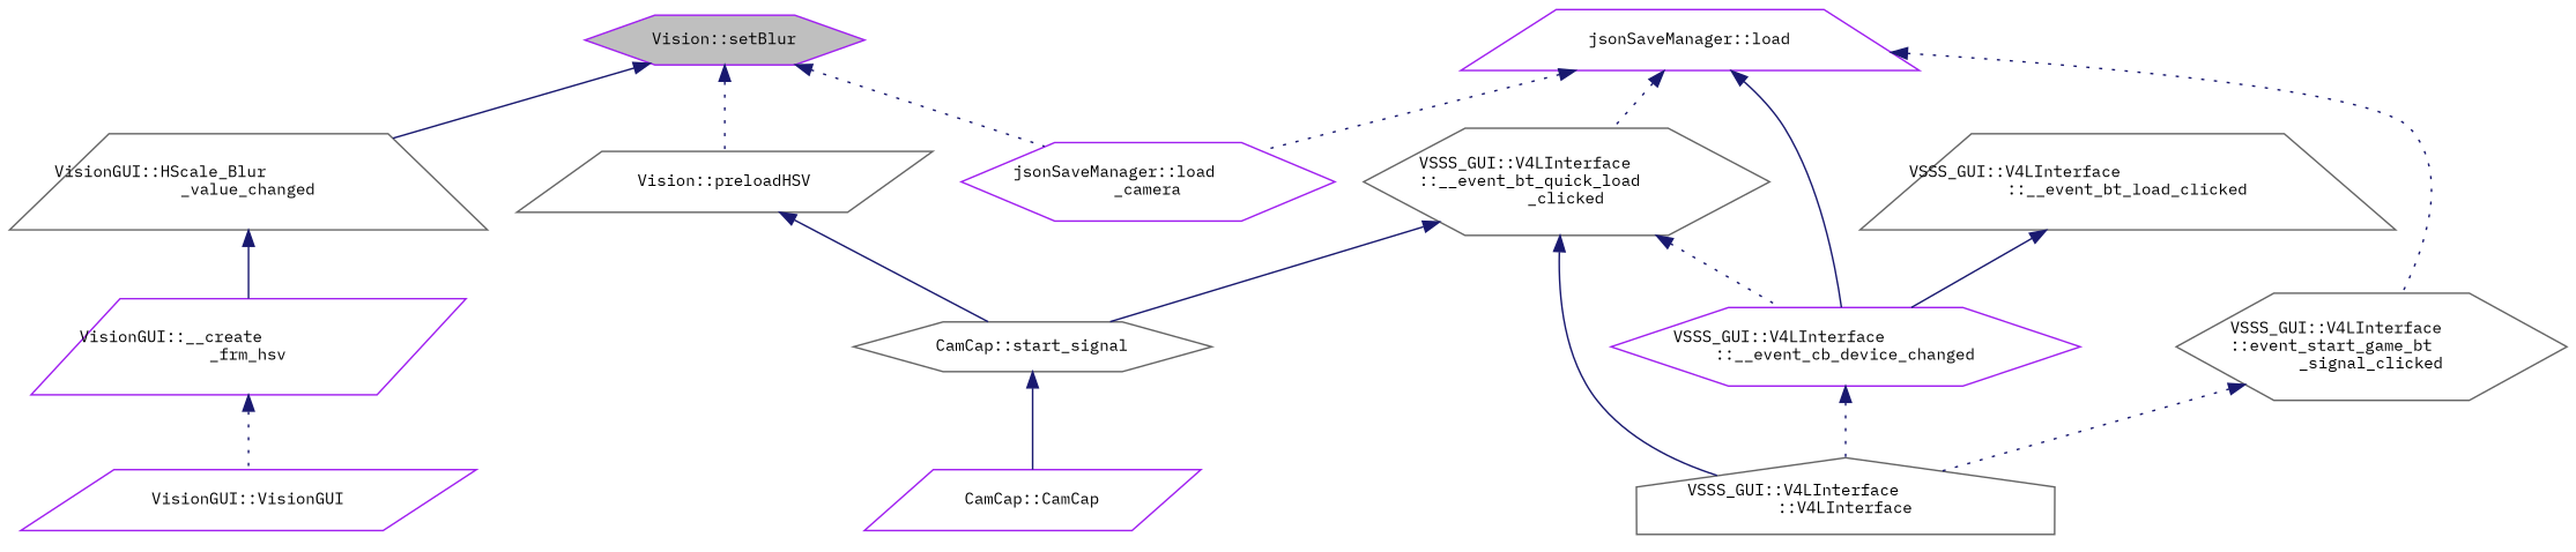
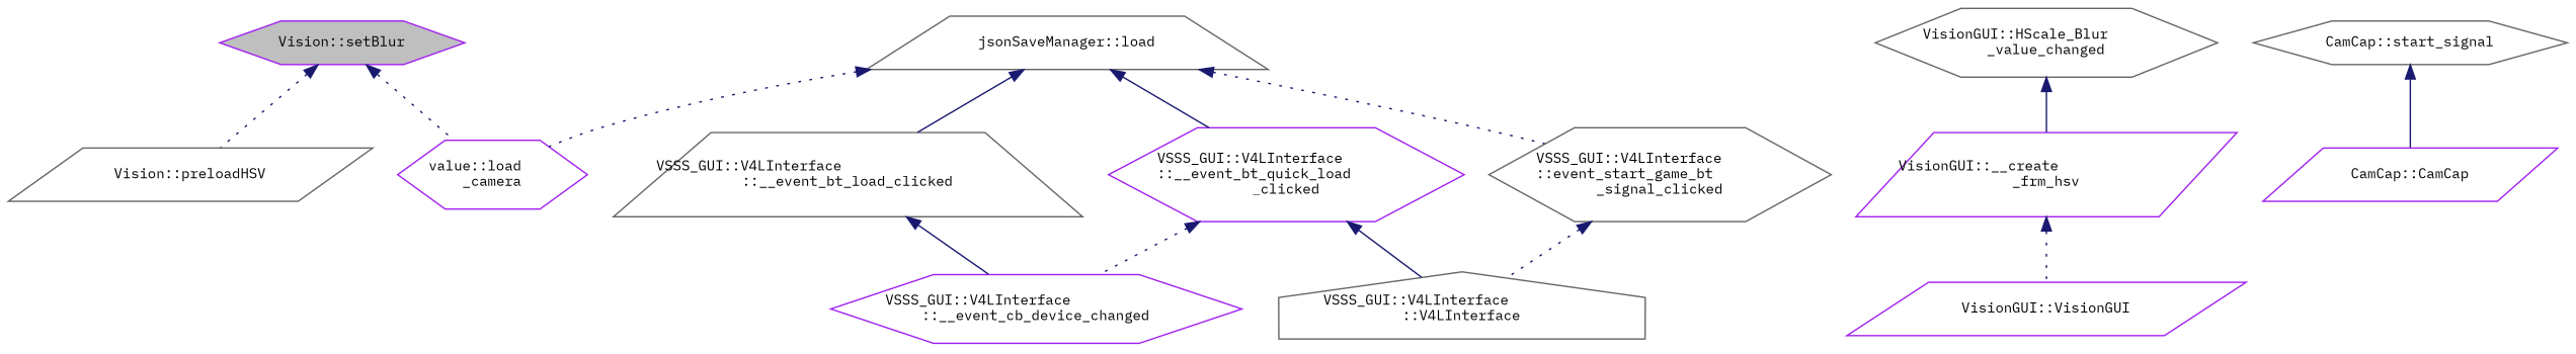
  digraph {
    fontname="IBM Plex Mono"
    rankdir=TB
    node [color=purple fillcolor=white fontname="IBM Plex Mono" fontsize=10 shape=hexagon style=filled]
    edge [color=midnightblue dir=back fontname="IBM Plex Mono" fontsize=10 labelfontname=Helvetica labelfontsize=10 style=solid]
    n1 [fillcolor=grey75 fontcolor=black height=0.2 label="Vision::setBlur" width=0.4]
-   n2 [color=gray40 height=0.2 label="VisionGUI::HScale_Blur\l_value_changed" shape=trapezium width=0.4]
-   n3 [height=0.2 label="jsonSaveManager::load\l_camera" width=0.4]
+   n2 [color=gray40 height=0.2 label="VisionGUI::HScale_Blur\l_value_changed" width=0.4]
+   n3 [height=0.2 label="value::load\l_camera" width=0.4]
    n4 [color=gray40 height=0.2 label="Vision::preloadHSV" shape=parallelogram width=0.4]
    n5 [height=0.2 label="VisionGUI::__create\l_frm_hsv" shape=parallelogram width=0.4]
    n6 [color=gray40 height=0.2 label="CamCap::start_signal" width=0.4]
    n7 [height=0.2 label="VisionGUI::VisionGUI" shape=parallelogram width=0.4]
-   n8 [height=0.2 label="jsonSaveManager::load" shape=trapezium width=0.4]
+   n8 [color=gray40 height=0.2 label="jsonSaveManager::load" shape=trapezium width=0.4]
    n9 [color=gray40 height=0.2 label="VSSS_GUI::V4LInterface\l::__event_bt_load_clicked" shape=trapezium width=0.4]
-   n10 [color=gray40 height=0.2 label="VSSS_GUI::V4LInterface\l::__event_bt_quick_load\l_clicked" width=0.4]
+   n10 [height=0.2 label="VSSS_GUI::V4LInterface\l::__event_bt_quick_load\l_clicked" width=0.4]
    n11 [color=gray40 height=0.2 label="VSSS_GUI::V4LInterface\l::event_start_game_bt\l_signal_clicked" width=0.4]
    n12 [height=0.2 label="VSSS_GUI::V4LInterface\l::__event_cb_device_changed" width=0.4]
    n13 [color=gray40 height=0.2 label="VSSS_GUI::V4LInterface\l::V4LInterface" shape=house width=0.4]
    n14 [height=0.2 label="CamCap::CamCap" shape=parallelogram width=0.4]
-   n1 -> n2
    n1 -> n3 [style=dotted]
    n1 -> n4 [style=dotted]
    n2 -> n5
-   n4 -> n6
    n5 -> n7 [style=dotted]
    n6 -> n14
    n8 -> n3 [style=dotted]
-   n8 -> n12
-   n8 -> n10 [style=dotted]
+   n8 -> n9
+   n8 -> n10
    n8 -> n11 [style=dotted]
    n9 -> n12
-   n10 -> n6
    n10 -> n12 [style=dotted]
    n10 -> n13
    n11 -> n13 [style=dotted]
-   n12 -> n13 [style=dotted]
  }
